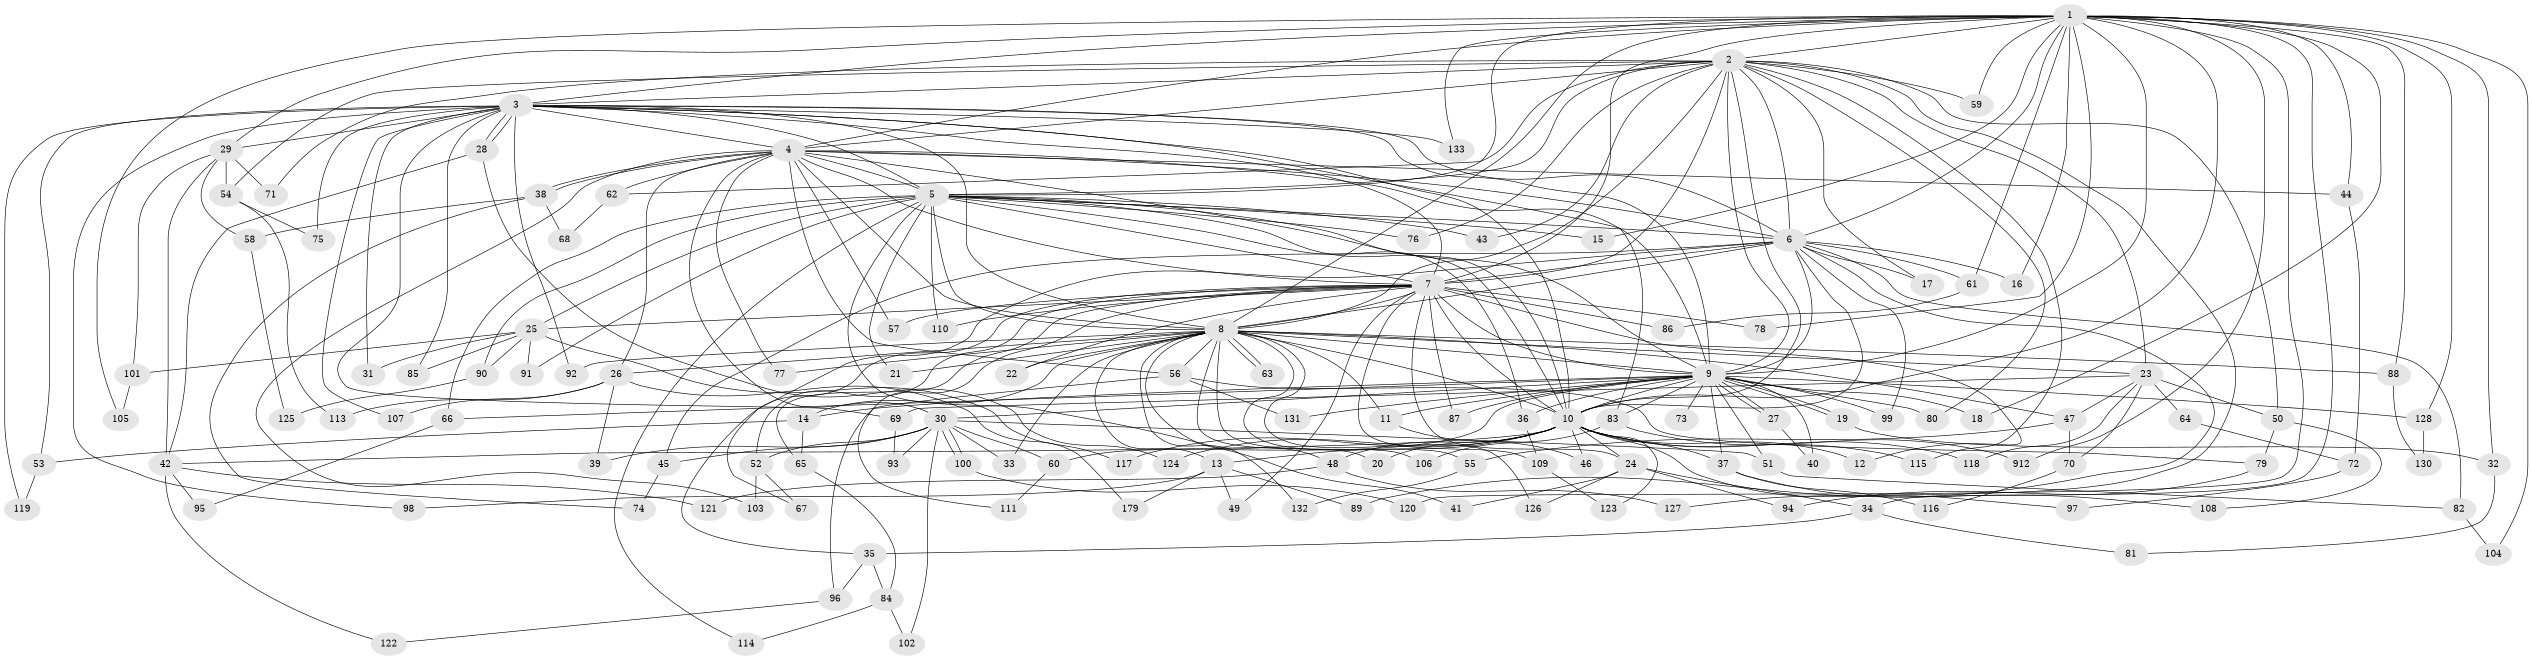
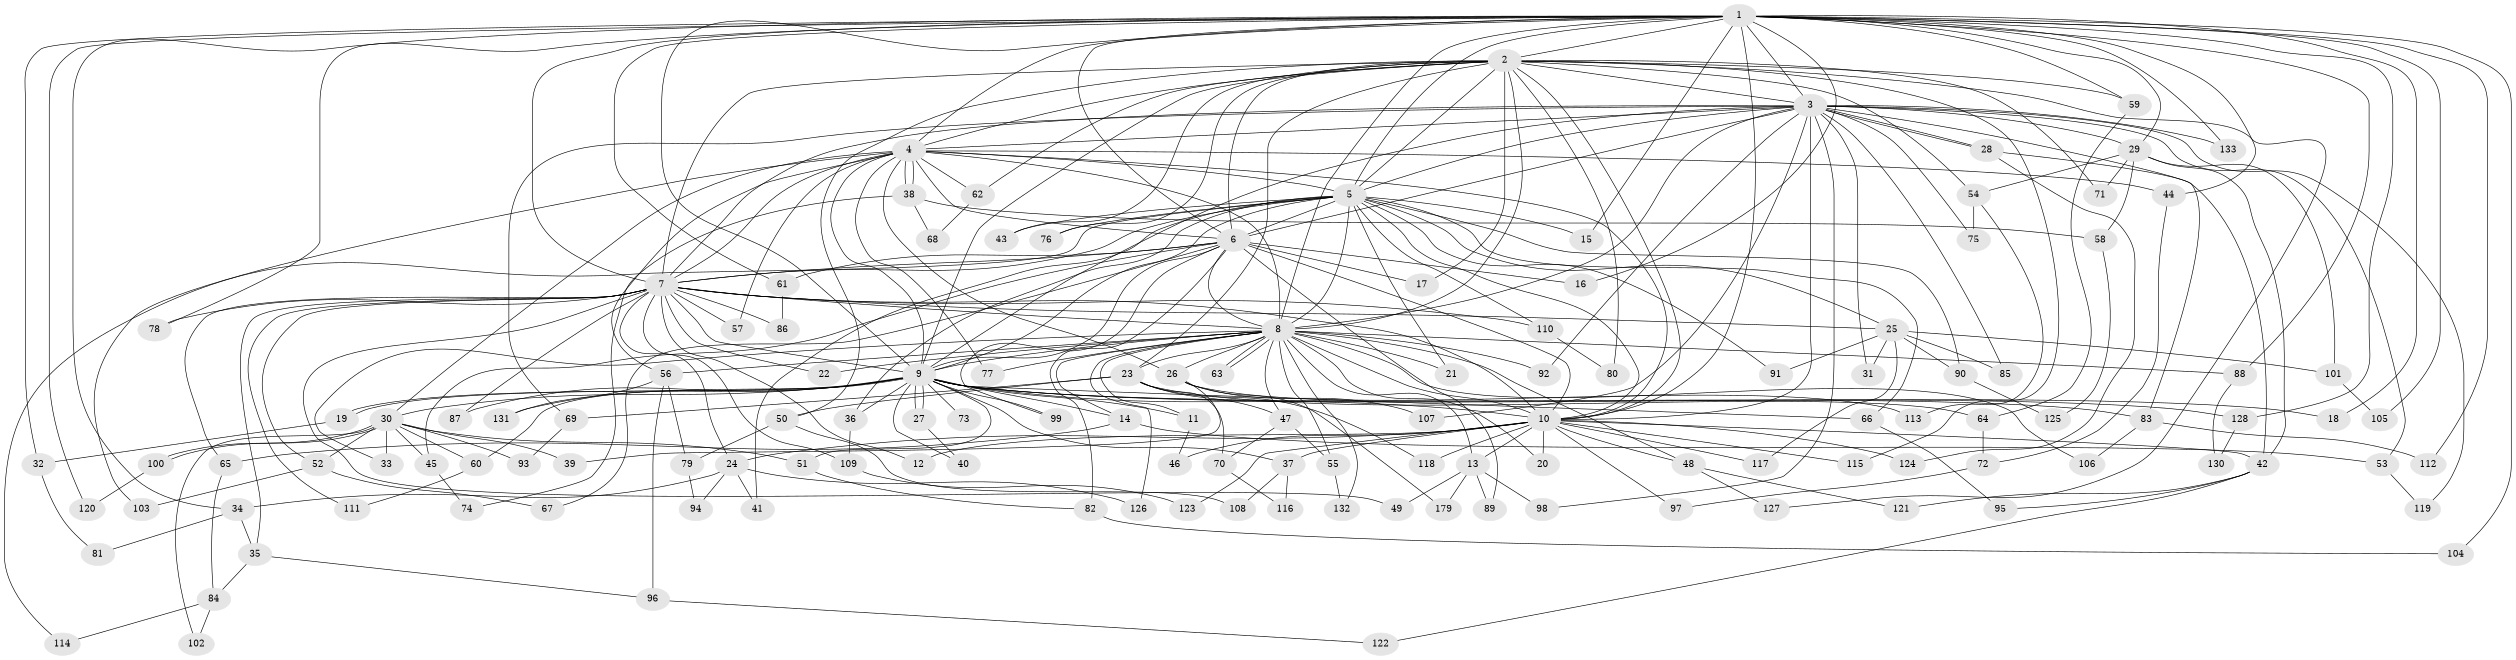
  graph {
    node [color=gray90 style=filled]
    1
    2
    3
    4
    5
    6
    7
    8
    9
    10
    15
    16
    18
    29
    32
    34
    44
    59
    61
    78
    88
    104
    105
-   112 [label=912]
+   112
    120
    128
    133
    17
    23
    43
    50
    54
    62
    71
    76
    80
    115
    127
    28
    31
    53
    69
    75
    83
    85
    92
    98
    107
    119
    26
    30
    38
    56
    57
    77
    103
    21
    25
    36
    41
    66
    90
    91
    110
    114
    45
    67
    82
    89
    99
    12
    22
    24
    35
    49
    52
    65
    86
    87
    109
    111
    11
    13
    14
    20
    33
    47
    48
    55
    63
    106
    126
    132
    19
    27
    37
    40
    51
    60
    73
    131
    42
    46
    97
    117
    118
    123
    124
    101
    58
    81
    72
    64
    130
    70
    108
    79
    113
    68
    93
    n121 [label=179]
    39
    100
    102
    74
    96
    95
    125
    94
    84
    121
    116
    122
    1 -- 2
    1 -- 3
    1 -- 4
    1 -- 5
    1 -- 6
    1 -- 7
    1 -- 8
    1 -- 9
    1 -- 10
    1 -- 15
    1 -- 16
    1 -- 18
    1 -- 29
    1 -- 32
    1 -- 34
    1 -- 44
    1 -- 59
    1 -- 61
    1 -- 78
    1 -- 88
    1 -- 104
    1 -- 105
    1 -- 112
    1 -- 120
    1 -- 128
    1 -- 133
    2 -- 3
    2 -- 4
    2 -- 5
    2 -- 6
    2 -- 7
    2 -- 8
    2 -- 9
    2 -- 10
    2 -- 59
    2 -- 17
    2 -- 23
    2 -- 43
    2 -- 50
    2 -- 54
    2 -- 62
    2 -- 71
    2 -- 76
    2 -- 80
    2 -- 115
    2 -- 127
    3 -- 4
    3 -- 5
    3 -- 6
    3 -- 7
    3 -- 8
    3 -- 9
    3 -- 10
    3 -- 29
    3 -- 133
    3 -- 28
    3 -- 28
    3 -- 31
    3 -- 53
    3 -- 69
    3 -- 75
    3 -- 83
    3 -- 85
    3 -- 92
    3 -- 98
    3 -- 107
    3 -- 119
    4 -- 5
    4 -- 6
    4 -- 7
    4 -- 8
    4 -- 9
    4 -- 10
    4 -- 44
    4 -- 62
    4 -- 26
    4 -- 30
    4 -- 38
    4 -- 38
    4 -- 56
    4 -- 57
    4 -- 77
    4 -- 103
    5 -- 6
    5 -- 7
    5 -- 8
    5 -- 9
    5 -- 10
    5 -- 15
    5 -- 43
    5 -- 76
    5 -- 21
    5 -- 25
    5 -- 36
    5 -- 41
    5 -- 66
    5 -- 90
    5 -- 91
    5 -- 110
    5 -- 114
    6 -- 7
    6 -- 8
    6 -- 9
    6 -- 10
    6 -- 16
    6 -- 61
    6 -- 17
    6 -- 45
    6 -- 67
    6 -- 82
    6 -- 89
    6 -- 99
    7 -- 8
    7 -- 9
    7 -- 10
    7 -- 78
    7 -- 57
    7 -- 25
    7 -- 110
    7 -- 12
    7 -- 22
    7 -- 24
    7 -- 35
    7 -- 49
    7 -- 52
    7 -- 65
    7 -- 86
    7 -- 87
    7 -- 109
    7 -- 111
    8 -- 9
    8 -- 10
    8 -- 88
    8 -- 23
    8 -- 92
    8 -- 26
    8 -- 56
    8 -- 77
    8 -- 21
    8 -- 22
    8 -- 11
    8 -- 13
    8 -- 14
    8 -- 20
    8 -- 33
    8 -- 47
    8 -- 48
    8 -- 55
    8 -- 63
    8 -- 63
    8 -- 106
    8 -- 126
    8 -- 132
    9 -- 10
    9 -- 18
    9 -- 128
-   9 -- 80
+   110 -- 80
    9 -- 83
    9 -- 30
    9 -- 36
    9 -- 66
    9 -- 99
    9 -- 87
    9 -- 11
    9 -- 14
    9 -- 19
    9 -- 19
    9 -- 27
    9 -- 27
    9 -- 37
    9 -- 40
    9 -- 51
    9 -- 60
    9 -- 73
    9 -- 131
    10 -- 115
    10 -- 12
    10 -- 24
    10 -- 13
    10 -- 20
    10 -- 48
    10 -- 37
    10 -- 42
    10 -- 46
    10 -- 97
    10 -- 117
    10 -- 118
    10 -- 123
    10 -- 124
    29 -- 54
    29 -- 71
    29 -- 42
    29 -- 101
    29 -- 58
    32 -- 81
    34 -- 35
    34 -- 81
    44 -- 72
+   59 -- 64
    61 -- 86
    88 -- 130
    128 -- 130
    23 -- 50
    23 -- 69
    23 -- 47
    23 -- 118
    23 -- 64
    23 -- 70
    50 -- 108
    50 -- 79
    54 -- 75
    54 -- 113
    62 -- 68
    28 -- 42
    28 -- 124
    53 -- 119
    69 -- 93
    83 -- 112
    83 -- 106
    26 -- 107
    26 -- 113
    26 -- n121
    26 -- 39
    30 -- 45
    30 -- 52
    30 -- 33
    30 -- 51
    30 -- 60
    30 -- 93
    30 -- 39
    30 -- 100
    30 -- 100
    30 -- 102
    38 -- 58
    38 -- 68
    38 -- 74
    56 -- 131
    56 -- 79
    56 -- 96
    25 -- 31
    25 -- 85
    25 -- 90
    25 -- 91
    25 -- 117
    25 -- 101
    36 -- 109
    66 -- 95
    90 -- 125
    45 -- 74
    82 -- 104
    24 -- 34
    24 -- 41
    24 -- 126
    24 -- 94
    35 -- 96
    35 -- 84
    52 -- 103
    52 -- 67
    65 -- 84
    109 -- 123
    11 -- 46
    13 -- 98
    13 -- 89
    13 -- 49
    13 -- n121
    14 -- 53
    14 -- 65
    47 -- 55
    47 -- 70
    48 -- 127
    48 -- 121
    55 -- 132
    19 -- 32
    27 -- 40
    37 -- 108
    37 -- 116
    51 -- 82
    60 -- 111
    42 -- 95
    42 -- 121
    42 -- 122
    101 -- 105
    58 -- 125
    72 -- 97
    64 -- 72
    70 -- 116
    79 -- 94
    100 -- 120
    96 -- 122
    84 -- 114
    84 -- 102
  }
